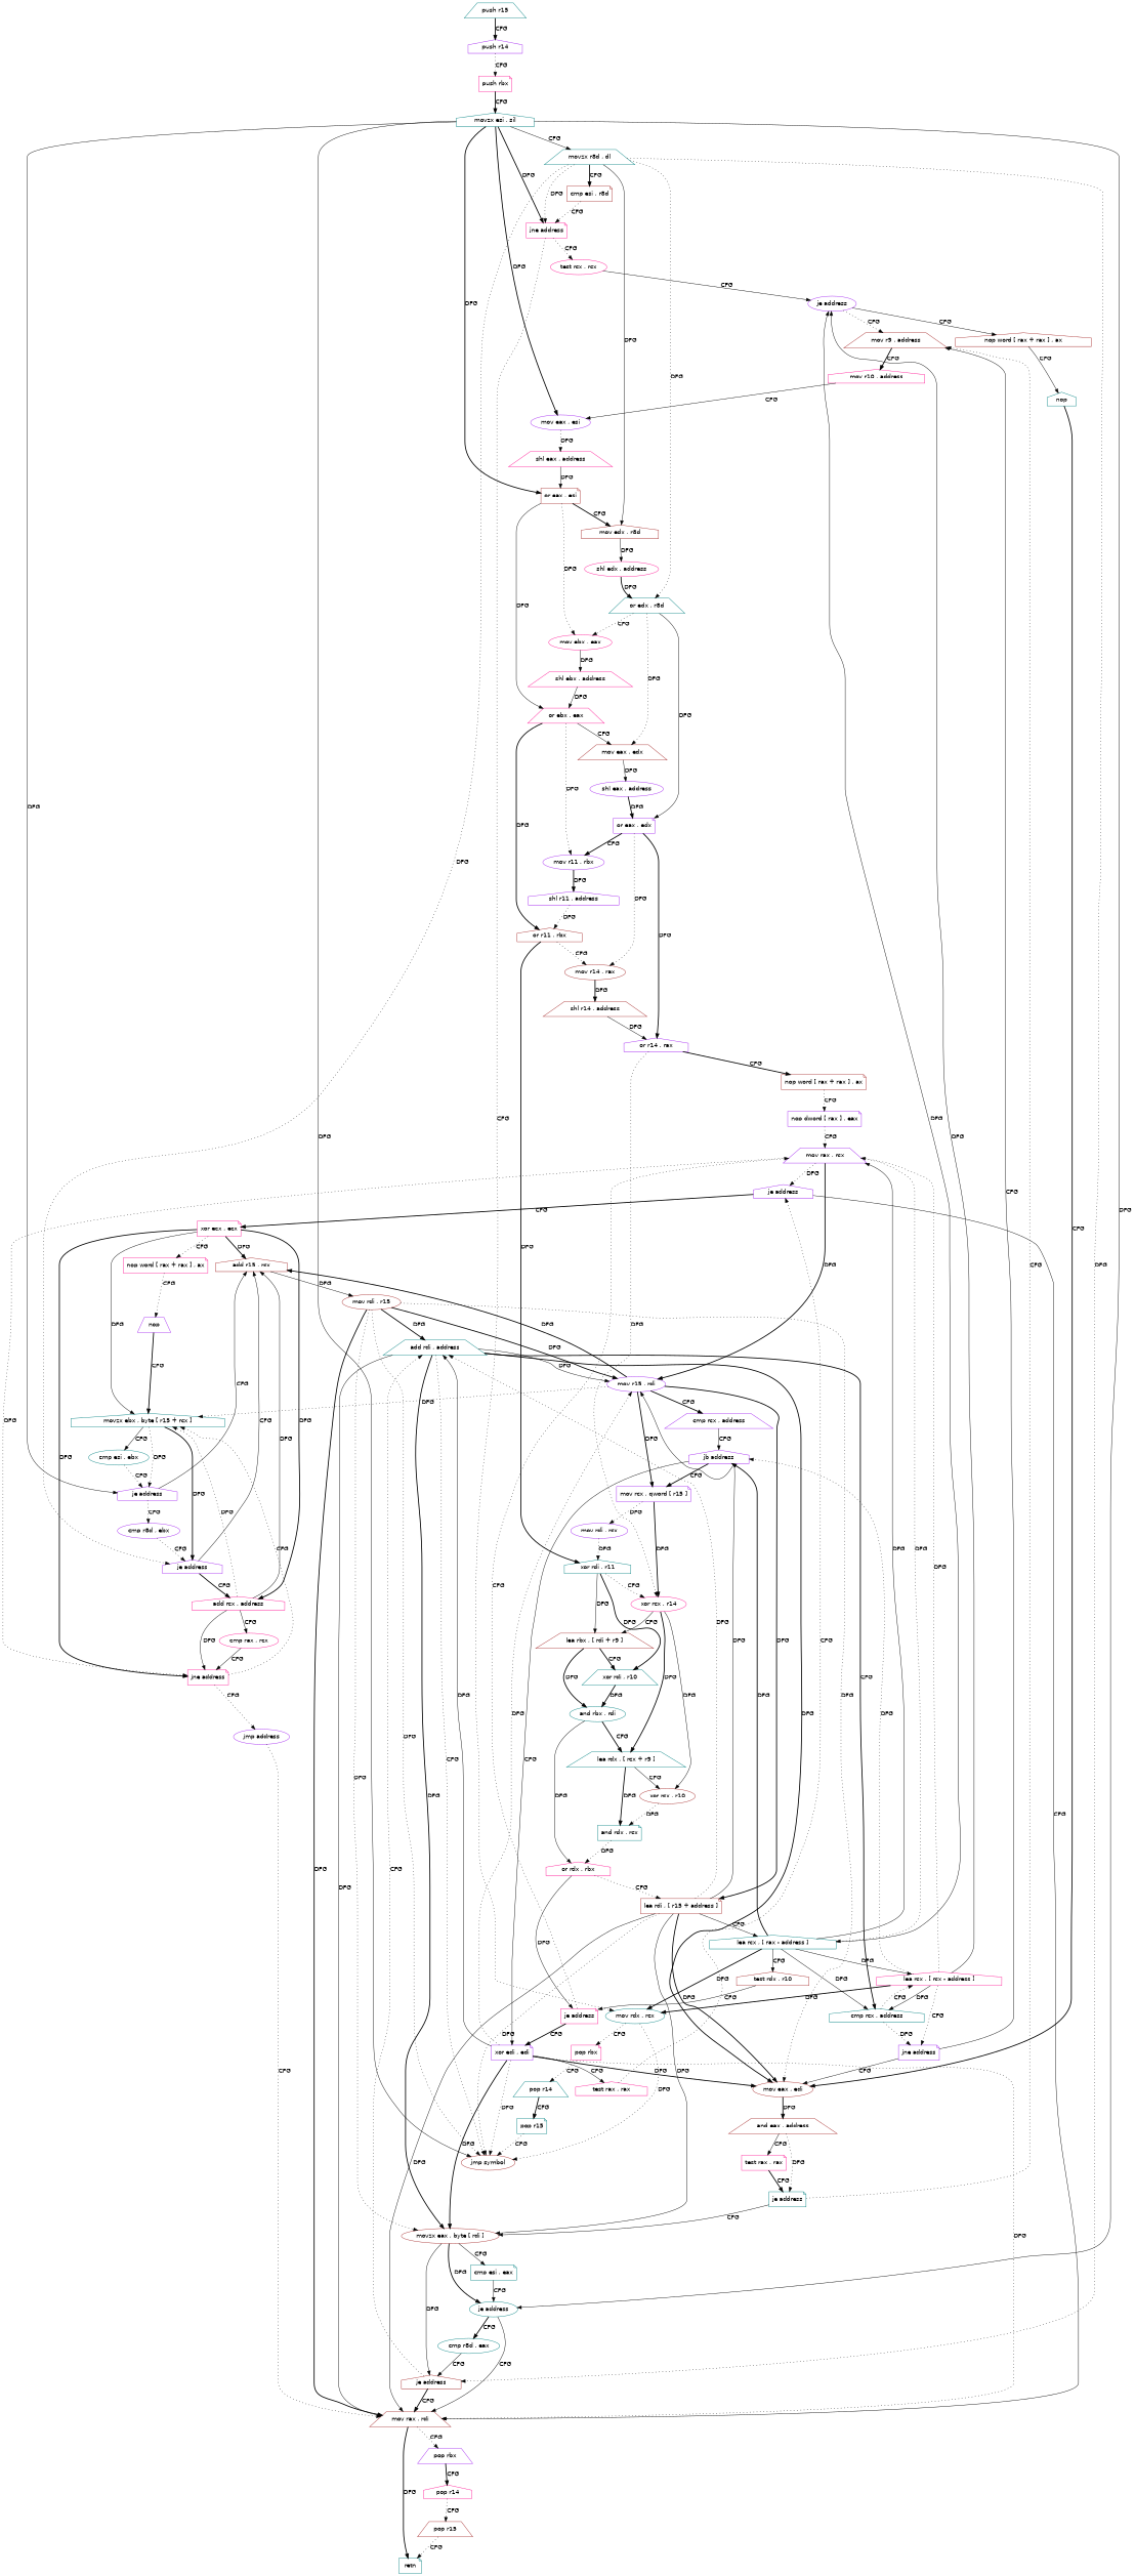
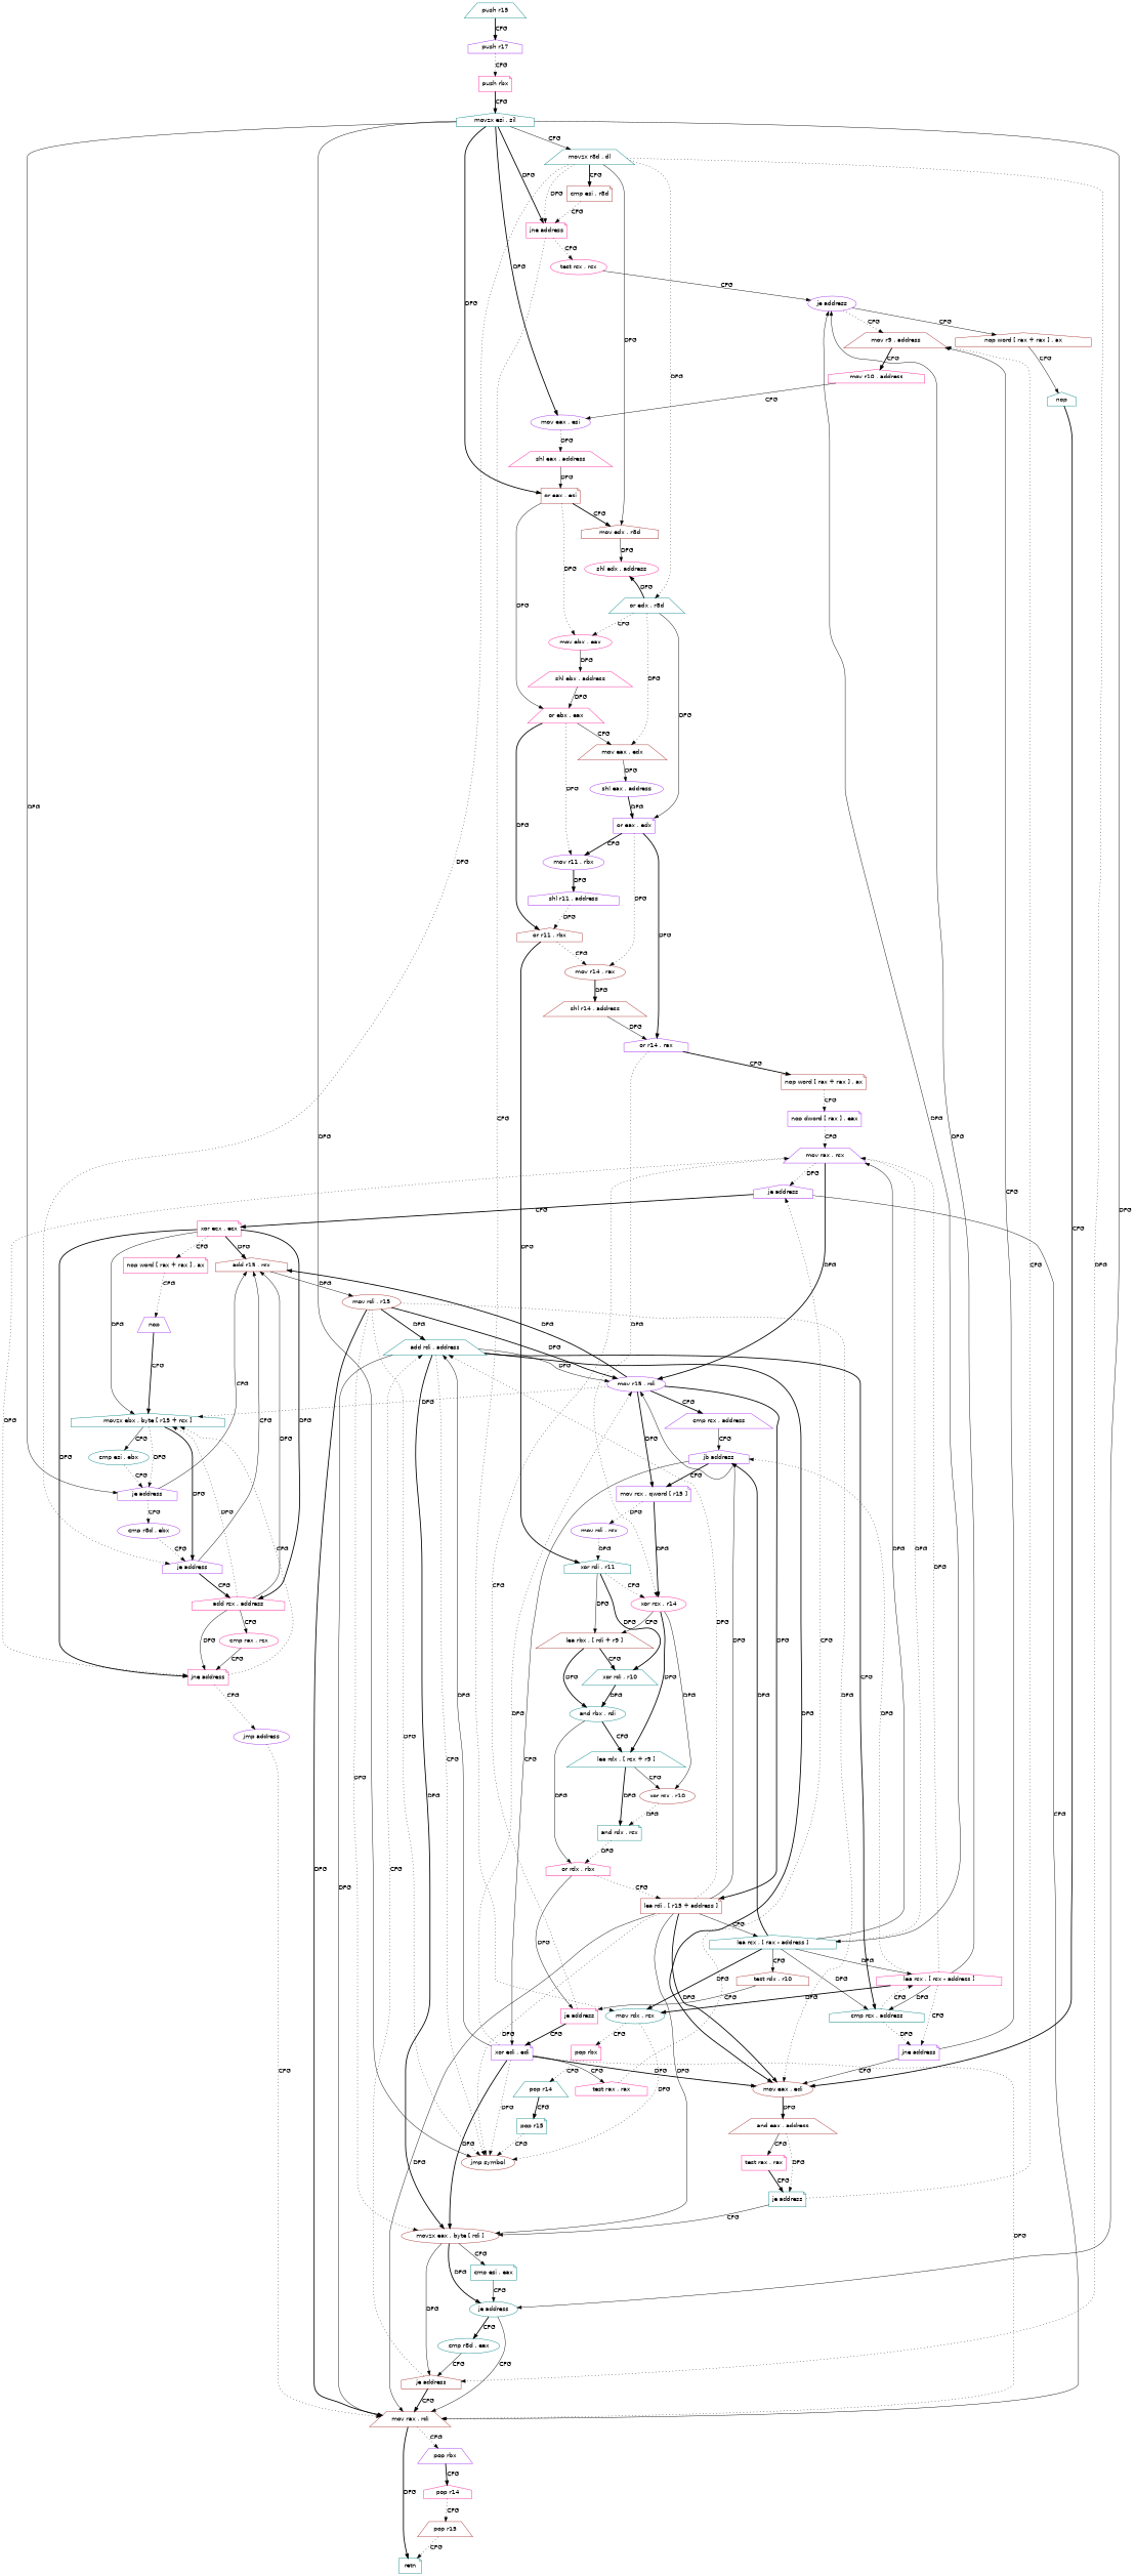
  digraph {
    fontname="DejaVu Sans"
    node [color=purple fontname="DejaVu Sans" shape=house]
    edge [fontname="DejaVu Sans" style=dotted]
    n1 [color=teal label="push r15" shape=trapezium]
-   n2 [label="push r14"]
+   n2 [label="push r17"]
    n3 [color=deeppink label="push rbx" shape=note]
    n4 [color=teal label="movzx esi , sil"]
    n5 [color=teal label="movzx r8d , dl" shape=trapezium]
    n6 [color=deeppink label="jne address" shape=note]
    n7 [color=brown label="jmp symbol" shape=ellipse]
    n8 [label="mov eax , esi" shape=ellipse]
    n9 [color=brown label="or eax , esi" shape=note]
    n10 [color=teal label="je address" shape=ellipse]
    n11 [label="je address"]
    n12 [color=brown label="cmp esi , r8d" shape=note]
    n13 [color=brown label="mov edx , r8d"]
    n14 [color=teal label="or edx , r8d" shape=trapezium]
    n15 [color=brown label="je address"]
    n16 [label="je address"]
    n17 [color=deeppink label="test rcx , rcx" shape=ellipse]
    n18 [color=teal label="mov rdx , rcx" shape=ellipse]
    n19 [color=deeppink label="shl eax , address" shape=trapezium]
    n20 [color=deeppink label="mov ebx , eax" shape=ellipse]
    n21 [color=deeppink label="or ebx , eax" shape=trapezium]
    n22 [color=brown label="mov rax , rdi" shape=trapezium]
    n23 [color=teal label="cmp r8d , eax" shape=ellipse]
    n24 [color=brown label="add r15 , rcx"]
    n25 [label="cmp r8d , ebx" shape=ellipse]
    n26 [color=deeppink label="shl edx , address" shape=ellipse]
    n27 [color=brown label="mov eax , edx" shape=trapezium]
    n28 [label="or eax , edx" shape=note]
    n29 [color=teal label="add rdi , address" shape=trapezium]
    n30 [color=deeppink label="add rcx , address"]
    n31 [label="je address" shape=ellipse]
    n32 [color=deeppink label="pop rbx" shape=note]
    n33 [color=brown label="mov r9 , address" shape=trapezium]
    n34 [color=brown label="nop word [ rax + rax ] , ax"]
    n35 [color=teal label="pop r14" shape=trapezium]
    n36 [color=deeppink label="mov r10 , address"]
    n37 [color=teal label=nop]
    n38 [color=brown label="mov eax , edi" shape=ellipse]
    n39 [color=teal label="pop r15" shape=note]
    n40 [color=deeppink label="shl ebx , address" shape=trapezium]
    n41 [label="mov r11 , rbx" shape=ellipse]
    n42 [color=brown label="or r11 , rbx"]
    n43 [label="shl eax , address" shape=ellipse]
    n44 [color=brown label="mov r14 , rax" shape=ellipse]
    n45 [label="or r14 , rax"]
    n46 [label="shl r11 , address"]
    n47 [color=teal label="xor rdi , r11"]
    n48 [color=brown label="shl r14 , address" shape=trapezium]
    n49 [color=brown label="nop word [ rax + rax ] , ax" shape=note]
    n50 [color=deeppink label="xor rcx , r14" shape=ellipse]
    n51 [color=brown label="lea rbx , [ rdi + r9 ]" shape=trapezium]
    n52 [color=teal label="xor rdi , r10" shape=trapezium]
    n53 [label="nop dword [ rax ] , eax" shape=note]
    n54 [color=teal label="lea rdx , [ rcx + r9 ]" shape=trapezium]
    n55 [color=brown label="xor rcx , r10" shape=ellipse]
    n56 [label="mov rax , rcx" shape=trapezium]
    n57 [label="je address"]
    n58 [color=teal label="lea rcx , [ rax - address ]"]
    n59 [label="mov r15 , rdi" shape=ellipse]
    n60 [color=deeppink label="jne address" shape=note]
    n61 [color=deeppink label="xor ecx , ecx" shape=note]
    n62 [color=brown label="test rdx , r10"]
    n63 [label="jb address"]
    n64 [color=teal label="cmp rcx , address"]
    n65 [color=deeppink label="lea rcx , [ rcx - address ]"]
    n66 [color=teal label="movzx ebx , byte [ r15 + rcx ]"]
    n67 [label="mov rcx , qword [ r15 ]" shape=note]
    n68 [color=brown label="lea rdi , [ r15 + address ]" shape=note]
    n69 [label="cmp rcx , address" shape=trapezium]
    n70 [label="jmp address" shape=ellipse]
    n71 [color=brown label="and eax , address" shape=trapezium]
    n72 [color=deeppink label="test rax , rax" shape=note]
    n73 [color=teal label="je address" shape=note]
    n74 [label="xor edi , edi" shape=note]
    n75 [color=deeppink label="test rax , rax"]
    n76 [color=brown label="movzx eax , byte [ rdi ]" shape=ellipse]
    n77 [label="pop rbx" shape=trapezium]
    n78 [color=teal label=retn shape=note]
    n79 [color=teal label="cmp esi , eax" shape=note]
    n80 [color=deeppink label="nop word [ rax + rax ] , ax" shape=note]
    n81 [color=deeppink label="pop r14"]
    n82 [label=nop shape=trapezium]
    n83 [color=teal label="cmp esi , ebx" shape=ellipse]
    n84 [color=brown label="mov rdi , r15" shape=ellipse]
    n85 [color=deeppink label="cmp rax , rcx" shape=ellipse]
    n86 [label="mov rdi , rcx" shape=ellipse]
    n87 [color=teal label="and rbx , rdi" shape=ellipse]
    n88 [color=teal label="and rdx , rcx" shape=note]
    n89 [color=deeppink label="or rdx , rbx"]
    n90 [color=deeppink label="je address" shape=note]
    n91 [label="jne address" shape=note]
    n92 [color=brown label="pop r15" shape=trapezium]
    n1 -> n2 [label=CFG style=bold]
    n2 -> n3 [label=CFG]
    n3 -> n4 [label=CFG style=bold]
    n4 -> n5 [label=CFG style=solid]
    n4 -> n6 [label=DFG style=bold]
    n4 -> n7 [label=DFG style=solid]
    n4 -> n8 [label=DFG style=bold]
    n4 -> n9 [label=DFG style=bold]
    n4 -> n10 [label=DFG style=solid]
    n4 -> n11 [label=DFG style=solid]
    n5 -> n6 [label=DFG]
    n5 -> n12 [label=CFG style=bold]
    n5 -> n13 [label=DFG style=solid]
    n5 -> n14 [label=DFG]
    n5 -> n15 [label=DFG]
    n5 -> n16 [label=DFG]
    n6 -> n17 [label=CFG]
    n6 -> n18 [label=CFG]
    n8 -> n19 [label=DFG]
    n9 -> n13 [label=CFG style=bold]
    n9 -> n20 [label=DFG]
    n9 -> n21 [label=DFG style=solid]
    n10 -> n22 [label=CFG style=solid]
    n10 -> n23 [label=CFG style=bold]
    n11 -> n24 [label=CFG style=solid]
    n11 -> n25 [label=CFG]
    n12 -> n6 [label=CFG]
    n13 -> n26 [label=DFG style=solid]
    n14 -> n20 [label=CFG]
    n14 -> n27 [label=DFG]
    n14 -> n28 [label=DFG style=solid]
    n15 -> n22 [label=CFG style=bold]
    n15 -> n29 [label=CFG]
    n16 -> n24 [label=CFG style=solid]
    n16 -> n30 [label=CFG style=bold]
    n17 -> n31 [label=CFG style=solid]
    n18 -> n7 [label=DFG]
    n18 -> n32 [label=CFG]
    n19 -> n9 [label=DFG style=solid]
    n20 -> n40 [label=DFG style=solid]
    n21 -> n27 [label=CFG style=solid]
    n21 -> n41 [label=DFG]
    n21 -> n42 [label=DFG style=bold]
    n22 -> n77 [label=CFG]
    n22 -> n78 [label=DFG style=bold]
    n23 -> n15 [label=CFG style=solid]
    n24 -> n84 [label=DFG style=solid]
    n25 -> n16 [label=CFG]
-   n26 -> n14 [label=DFG style=bold]
+   n14 -> n26 [label=DFG style=bold]
    n27 -> n43 [label=DFG style=solid]
    n28 -> n41 [label=CFG style=bold]
    n28 -> n44 [label=DFG]
    n28 -> n45 [label=DFG style=bold]
    n29 -> n7 [label=CFG]
    n29 -> n22 [label=DFG style=solid]
    n29 -> n38 [label=DFG style=bold]
    n29 -> n59 [label=DFG style=solid]
    n29 -> n64 [label=CFG style=bold]
    n29 -> n76 [label=DFG style=bold]
    n30 -> n24 [label=DFG style=solid]
    n30 -> n60 [label=DFG style=solid]
    n30 -> n66 [label=DFG]
    n30 -> n85 [label=CFG style=solid]
    n31 -> n33 [label=CFG]
    n31 -> n34 [label=CFG style=solid]
    n32 -> n35 [label=CFG]
    n33 -> n36 [label=CFG style=bold]
    n34 -> n37 [label=CFG style=solid]
    n35 -> n39 [label=CFG style=bold]
    n36 -> n8 [label=CFG style=solid]
    n37 -> n38 [label=CFG style=bold]
    n38 -> n71 [label=DFG style=bold]
    n39 -> n7 [label=CFG]
    n40 -> n21 [label=DFG style=solid]
    n41 -> n46 [label=DFG style=bold]
    n42 -> n44 [label=CFG]
    n42 -> n47 [label=DFG style=bold]
    n43 -> n28 [label=DFG style=bold]
    n44 -> n48 [label=DFG style=bold]
    n45 -> n49 [label=CFG style=bold]
    n45 -> n50 [label=DFG]
    n46 -> n42 [label=DFG]
    n47 -> n50 [label=CFG]
    n47 -> n51 [label=DFG style=solid]
    n47 -> n52 [label=DFG style=bold]
    n48 -> n45 [label=DFG style=solid]
    n49 -> n53 [label=CFG]
    n50 -> n51 [label=CFG style=solid]
    n50 -> n54 [label=DFG style=bold]
    n50 -> n55 [label=DFG style=solid]
    n51 -> n52 [label=CFG style=bold]
    n51 -> n87 [label=DFG style=bold]
    n52 -> n87 [label=DFG style=bold]
    n53 -> n56 [label=CFG]
    n54 -> n55 [label=CFG style=solid]
    n54 -> n88 [label=DFG style=bold]
    n55 -> n88 [label=DFG]
    n56 -> n57 [label=DFG]
    n56 -> n58 [label=DFG]
    n56 -> n59 [label=DFG style=bold]
    n56 -> n60 [label=DFG]
    n57 -> n22 [label=CFG style=solid]
    n57 -> n61 [label=CFG style=bold]
    n58 -> n18 [label=DFG style=bold]
    n58 -> n31 [label=DFG style=solid]
    n58 -> n56 [label=DFG style=solid]
    n58 -> n62 [label=CFG style=solid]
    n58 -> n63 [label=DFG style=bold]
    n58 -> n64 [label=DFG style=solid]
    n58 -> n65 [label=DFG style=solid]
    n59 -> n24 [label=DFG style=bold]
    n59 -> n66 [label=DFG]
    n59 -> n67 [label=DFG style=bold]
    n59 -> n68 [label=DFG style=bold]
    n59 -> n69 [label=CFG style=bold]
    n60 -> n66 [label=CFG]
    n60 -> n70 [label=CFG]
    n61 -> n24 [label=DFG style=bold]
    n61 -> n30 [label=DFG style=bold]
    n61 -> n60 [label=DFG style=bold]
    n61 -> n66 [label=DFG style=solid]
    n61 -> n80 [label=CFG]
    n62 -> n90 [label=CFG style=solid]
    n63 -> n67 [label=CFG style=bold]
    n63 -> n74 [label=CFG style=solid]
    n64 -> n65 [label=CFG]
    n64 -> n91 [label=DFG]
    n65 -> n18 [label=DFG style=bold]
    n65 -> n31 [label=DFG style=solid]
    n65 -> n56 [label=DFG]
    n65 -> n63 [label=DFG]
    n65 -> n64 [label=DFG style=solid]
    n65 -> n91 [label=CFG]
    n66 -> n11 [label=DFG]
    n66 -> n16 [label=DFG style=bold]
    n66 -> n83 [label=CFG style=solid]
    n67 -> n50 [label=DFG style=bold]
    n67 -> n86 [label=DFG]
    n68 -> n7 [label=DFG]
    n68 -> n22 [label=DFG style=solid]
    n68 -> n29 [label=DFG]
    n68 -> n38 [label=DFG style=bold]
    n68 -> n58 [label=CFG style=solid]
    n68 -> n59 [label=DFG style=solid]
    n68 -> n76 [label=DFG style=solid]
    n69 -> n63 [label=CFG style=solid]
    n70 -> n22 [label=CFG]
    n71 -> n72 [label=CFG style=solid]
    n71 -> n73 [label=DFG]
    n72 -> n73 [label=CFG style=bold]
    n73 -> n33 [label=CFG]
    n73 -> n76 [label=CFG style=solid]
    n74 -> n7 [label=DFG]
    n74 -> n22 [label=DFG]
    n74 -> n29 [label=DFG style=solid]
    n74 -> n38 [label=DFG style=bold]
    n74 -> n59 [label=DFG]
    n74 -> n75 [label=CFG style=solid]
    n74 -> n76 [label=DFG style=bold]
    n75 -> n57 [label=CFG]
    n76 -> n10 [label=DFG style=bold]
    n76 -> n15 [label=DFG style=solid]
    n76 -> n79 [label=CFG style=solid]
    n77 -> n81 [label=CFG style=bold]
    n79 -> n10 [label=CFG style=solid]
    n80 -> n82 [label=CFG]
    n81 -> n92 [label=CFG]
    n82 -> n66 [label=CFG style=bold]
    n83 -> n11 [label=CFG]
    n84 -> n7 [label=DFG]
    n84 -> n22 [label=DFG style=bold]
    n84 -> n29 [label=DFG style=bold]
    n84 -> n38 [label=DFG]
    n84 -> n59 [label=DFG style=bold]
    n84 -> n76 [label=DFG]
    n85 -> n60 [label=CFG style=solid]
    n86 -> n47 [label=DFG]
    n87 -> n54 [label=CFG style=bold]
    n87 -> n89 [label=DFG style=solid]
    n88 -> n89 [label=DFG]
    n89 -> n68 [label=CFG]
    n89 -> n90 [label=DFG style=solid]
    n90 -> n56 [label=CFG]
    n90 -> n74 [label=CFG style=bold]
    n91 -> n33 [label=CFG style=solid]
    n91 -> n38 [label=CFG style=solid]
    n92 -> n78 [label=CFG]
  }
